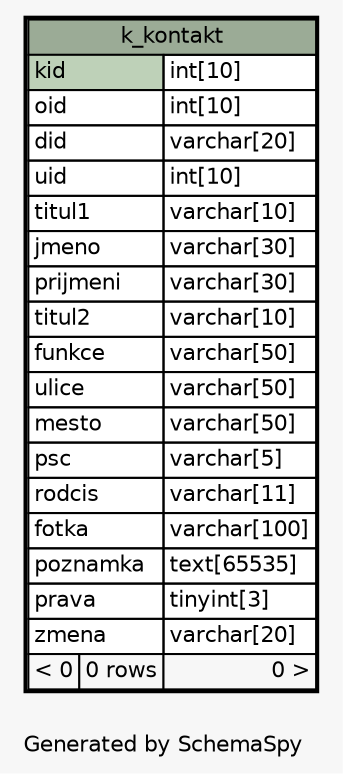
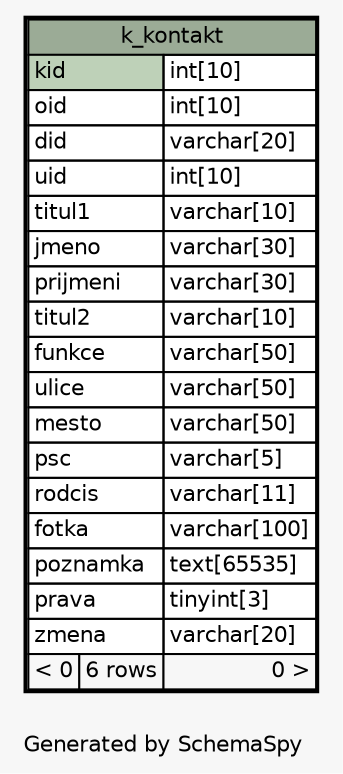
  digraph {
    bgcolor="#f7f7f7"
    fontname=Helvetica
    fontsize=11
    label="\nGenerated by SchemaSpy"
    labeljust=l
    nodesep=0.18
    rankdir=RL
    ranksep=0.46
-   n1 [fontname=Helvetica fontsize=11 label=<     <TABLE BORDER="2" CELLBORDER="1" CELLSPACING="0" BGCOLOR="#ffffff">       <TR><TD COLSPAN="3" BGCOLOR="#9bab96" ALIGN="CENTER">k_kontakt</TD></TR>       <TR><TD PORT="kid" COLSPAN="2" BGCOLOR="#bed1b8" ALIGN="LEFT">kid</TD><TD PORT="kid.type" ALIGN="LEFT">int[10]</TD></TR>       <TR><TD PORT="oid" COLSPAN="2" ALIGN="LEFT">oid</TD><TD PORT="oid.type" ALIGN="LEFT">int[10]</TD></TR>       <TR><TD PORT="did" COLSPAN="2" ALIGN="LEFT">did</TD><TD PORT="did.type" ALIGN="LEFT">varchar[20]</TD></TR>       <TR><TD PORT="uid" COLSPAN="2" ALIGN="LEFT">uid</TD><TD PORT="uid.type" ALIGN="LEFT">int[10]</TD></TR>       <TR><TD PORT="titul1" COLSPAN="2" ALIGN="LEFT">titul1</TD><TD PORT="titul1.type" ALIGN="LEFT">varchar[10]</TD></TR>       <TR><TD PORT="jmeno" COLSPAN="2" ALIGN="LEFT">jmeno</TD><TD PORT="jmeno.type" ALIGN="LEFT">varchar[30]</TD></TR>       <TR><TD PORT="prijmeni" COLSPAN="2" ALIGN="LEFT">prijmeni</TD><TD PORT="prijmeni.type" ALIGN="LEFT">varchar[30]</TD></TR>       <TR><TD PORT="titul2" COLSPAN="2" ALIGN="LEFT">titul2</TD><TD PORT="titul2.type" ALIGN="LEFT">varchar[10]</TD></TR>       <TR><TD PORT="funkce" COLSPAN="2" ALIGN="LEFT">funkce</TD><TD PORT="funkce.type" ALIGN="LEFT">varchar[50]</TD></TR>       <TR><TD PORT="ulice" COLSPAN="2" ALIGN="LEFT">ulice</TD><TD PORT="ulice.type" ALIGN="LEFT">varchar[50]</TD></TR>       <TR><TD PORT="mesto" COLSPAN="2" ALIGN="LEFT">mesto</TD><TD PORT="mesto.type" ALIGN="LEFT">varchar[50]</TD></TR>       <TR><TD PORT="psc" COLSPAN="2" ALIGN="LEFT">psc</TD><TD PORT="psc.type" ALIGN="LEFT">varchar[5]</TD></TR>       <TR><TD PORT="rodcis" COLSPAN="2" ALIGN="LEFT">rodcis</TD><TD PORT="rodcis.type" ALIGN="LEFT">varchar[11]</TD></TR>       <TR><TD PORT="fotka" COLSPAN="2" ALIGN="LEFT">fotka</TD><TD PORT="fotka.type" ALIGN="LEFT">varchar[100]</TD></TR>       <TR><TD PORT="poznamka" COLSPAN="2" ALIGN="LEFT">poznamka</TD><TD PORT="poznamka.type" ALIGN="LEFT">text[65535]</TD></TR>       <TR><TD PORT="prava" COLSPAN="2" ALIGN="LEFT">prava</TD><TD PORT="prava.type" ALIGN="LEFT">tinyint[3]</TD></TR>       <TR><TD PORT="zmena" COLSPAN="2" ALIGN="LEFT">zmena</TD><TD PORT="zmena.type" ALIGN="LEFT">varchar[20]</TD></TR>       <TR><TD ALIGN="LEFT" BGCOLOR="#f7f7f7">&lt; 0</TD><TD ALIGN="RIGHT" BGCOLOR="#f7f7f7">0 rows</TD><TD ALIGN="RIGHT" BGCOLOR="#f7f7f7">0 &gt;</TD></TR>     </TABLE>> shape=plaintext]
+   n1 [fontname=Helvetica fontsize=11 label=<     <TABLE BORDER="2" CELLBORDER="1" CELLSPACING="0" BGCOLOR="#ffffff">       <TR><TD COLSPAN="3" BGCOLOR="#9bab96" ALIGN="CENTER">k_kontakt</TD></TR>       <TR><TD PORT="kid" COLSPAN="2" BGCOLOR="#bed1b8" ALIGN="LEFT">kid</TD><TD PORT="kid.type" ALIGN="LEFT">int[10]</TD></TR>       <TR><TD PORT="oid" COLSPAN="2" ALIGN="LEFT">oid</TD><TD PORT="oid.type" ALIGN="LEFT">int[10]</TD></TR>       <TR><TD PORT="did" COLSPAN="2" ALIGN="LEFT">did</TD><TD PORT="did.type" ALIGN="LEFT">varchar[20]</TD></TR>       <TR><TD PORT="uid" COLSPAN="2" ALIGN="LEFT">uid</TD><TD PORT="uid.type" ALIGN="LEFT">int[10]</TD></TR>       <TR><TD PORT="titul1" COLSPAN="2" ALIGN="LEFT">titul1</TD><TD PORT="titul1.type" ALIGN="LEFT">varchar[10]</TD></TR>       <TR><TD PORT="jmeno" COLSPAN="2" ALIGN="LEFT">jmeno</TD><TD PORT="jmeno.type" ALIGN="LEFT">varchar[30]</TD></TR>       <TR><TD PORT="prijmeni" COLSPAN="2" ALIGN="LEFT">prijmeni</TD><TD PORT="prijmeni.type" ALIGN="LEFT">varchar[30]</TD></TR>       <TR><TD PORT="titul2" COLSPAN="2" ALIGN="LEFT">titul2</TD><TD PORT="titul2.type" ALIGN="LEFT">varchar[10]</TD></TR>       <TR><TD PORT="funkce" COLSPAN="2" ALIGN="LEFT">funkce</TD><TD PORT="funkce.type" ALIGN="LEFT">varchar[50]</TD></TR>       <TR><TD PORT="ulice" COLSPAN="2" ALIGN="LEFT">ulice</TD><TD PORT="ulice.type" ALIGN="LEFT">varchar[50]</TD></TR>       <TR><TD PORT="mesto" COLSPAN="2" ALIGN="LEFT">mesto</TD><TD PORT="mesto.type" ALIGN="LEFT">varchar[50]</TD></TR>       <TR><TD PORT="psc" COLSPAN="2" ALIGN="LEFT">psc</TD><TD PORT="psc.type" ALIGN="LEFT">varchar[5]</TD></TR>       <TR><TD PORT="rodcis" COLSPAN="2" ALIGN="LEFT">rodcis</TD><TD PORT="rodcis.type" ALIGN="LEFT">varchar[11]</TD></TR>       <TR><TD PORT="fotka" COLSPAN="2" ALIGN="LEFT">fotka</TD><TD PORT="fotka.type" ALIGN="LEFT">varchar[100]</TD></TR>       <TR><TD PORT="poznamka" COLSPAN="2" ALIGN="LEFT">poznamka</TD><TD PORT="poznamka.type" ALIGN="LEFT">text[65535]</TD></TR>       <TR><TD PORT="prava" COLSPAN="2" ALIGN="LEFT">prava</TD><TD PORT="prava.type" ALIGN="LEFT">tinyint[3]</TD></TR>       <TR><TD PORT="zmena" COLSPAN="2" ALIGN="LEFT">zmena</TD><TD PORT="zmena.type" ALIGN="LEFT">varchar[20]</TD></TR>       <TR><TD ALIGN="LEFT" BGCOLOR="#f7f7f7">&lt; 0</TD><TD ALIGN="RIGHT" BGCOLOR="#f7f7f7">6 rows</TD><TD ALIGN="RIGHT" BGCOLOR="#f7f7f7">0 &gt;</TD></TR>     </TABLE>> shape=plaintext]
  }
